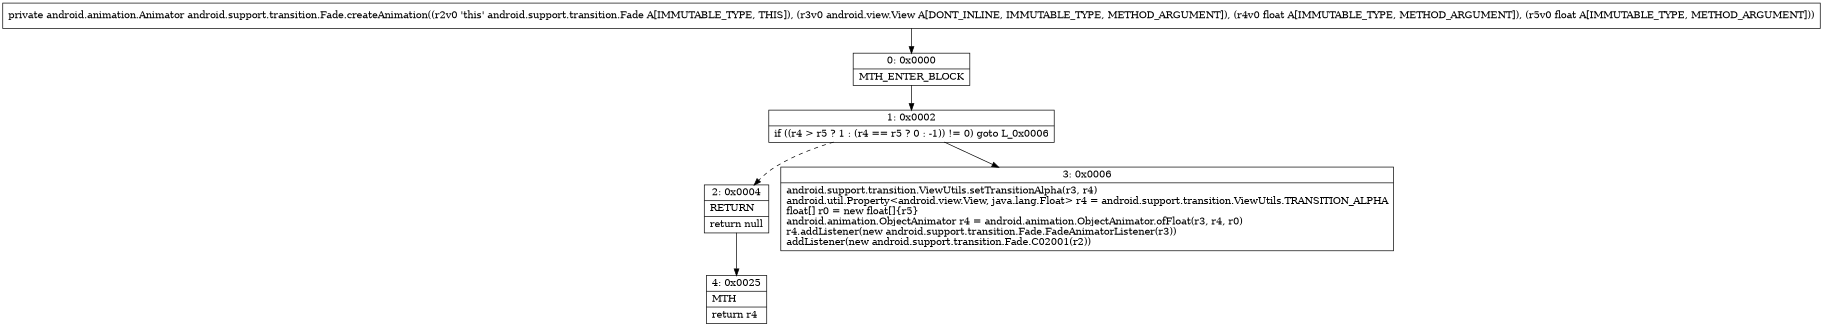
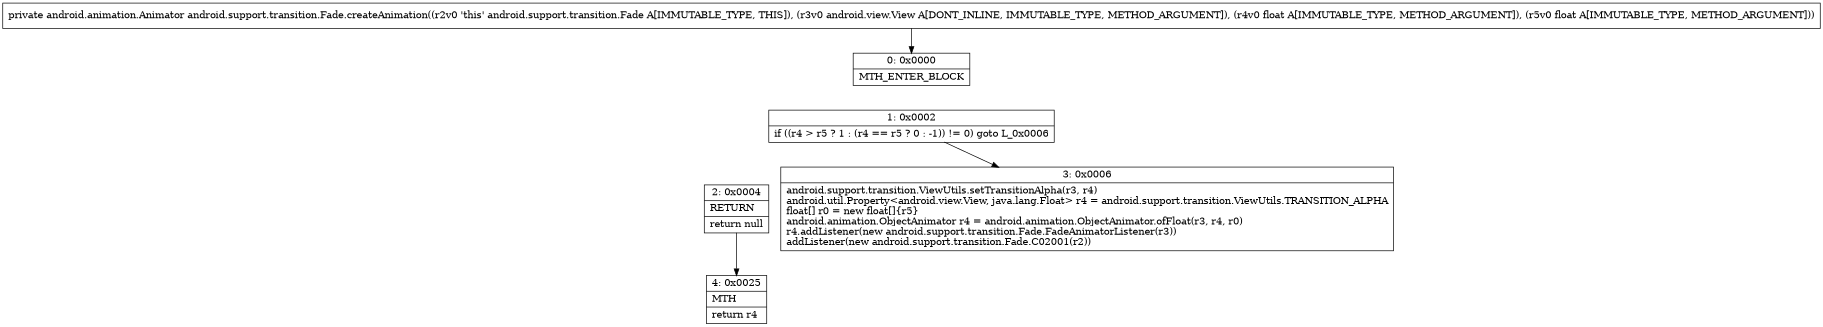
  digraph {
    node [shape=record]
    n1 [label="{0\:\ 0x0000|MTH_ENTER_BLOCK\l}"]
    n2 [label="{1\:\ 0x0002|if ((r4 \> r5 ? 1 : (r4 == r5 ? 0 : \-1)) != 0) goto L_0x0006\l}"]
    n3 [label="{2\:\ 0x0004|RETURN\l|return null\l}"]
    n4 [label="{3\:\ 0x0006|android.support.transition.ViewUtils.setTransitionAlpha(r3, r4)\landroid.util.Property\<android.view.View, java.lang.Float\> r4 = android.support.transition.ViewUtils.TRANSITION_ALPHA\lfloat[] r0 = new float[]\{r5\}\landroid.animation.ObjectAnimator r4 = android.animation.ObjectAnimator.ofFloat(r3, r4, r0)\lr4.addListener(new android.support.transition.Fade.FadeAnimatorListener(r3))\laddListener(new android.support.transition.Fade.C02001(r2))\l}"]
    n5 [label="{4\:\ 0x0025|MTH\l|return r4\l}"]
    n6 [label="{private android.animation.Animator android.support.transition.Fade.createAnimation((r2v0 'this' android.support.transition.Fade A[IMMUTABLE_TYPE, THIS]), (r3v0 android.view.View A[DONT_INLINE, IMMUTABLE_TYPE, METHOD_ARGUMENT]), (r4v0 float A[IMMUTABLE_TYPE, METHOD_ARGUMENT]), (r5v0 float A[IMMUTABLE_TYPE, METHOD_ARGUMENT])) }"]
-   n1 -> n2
-   n2 -> n3 [style=dashed]
    n2 -> n4
    n3 -> n5
    n6 -> n1
  }
